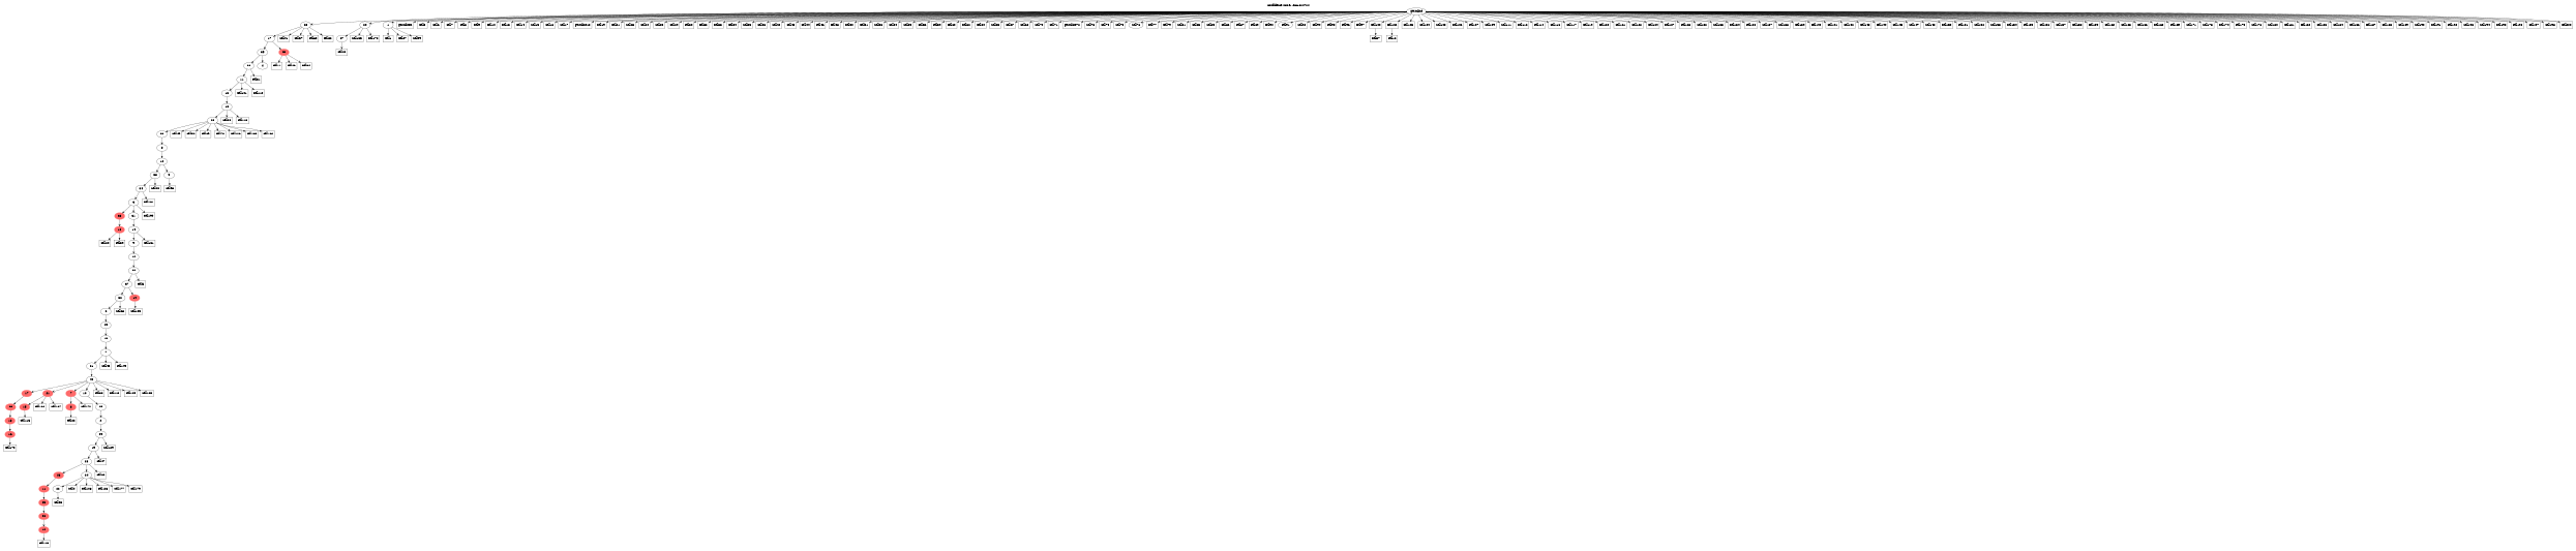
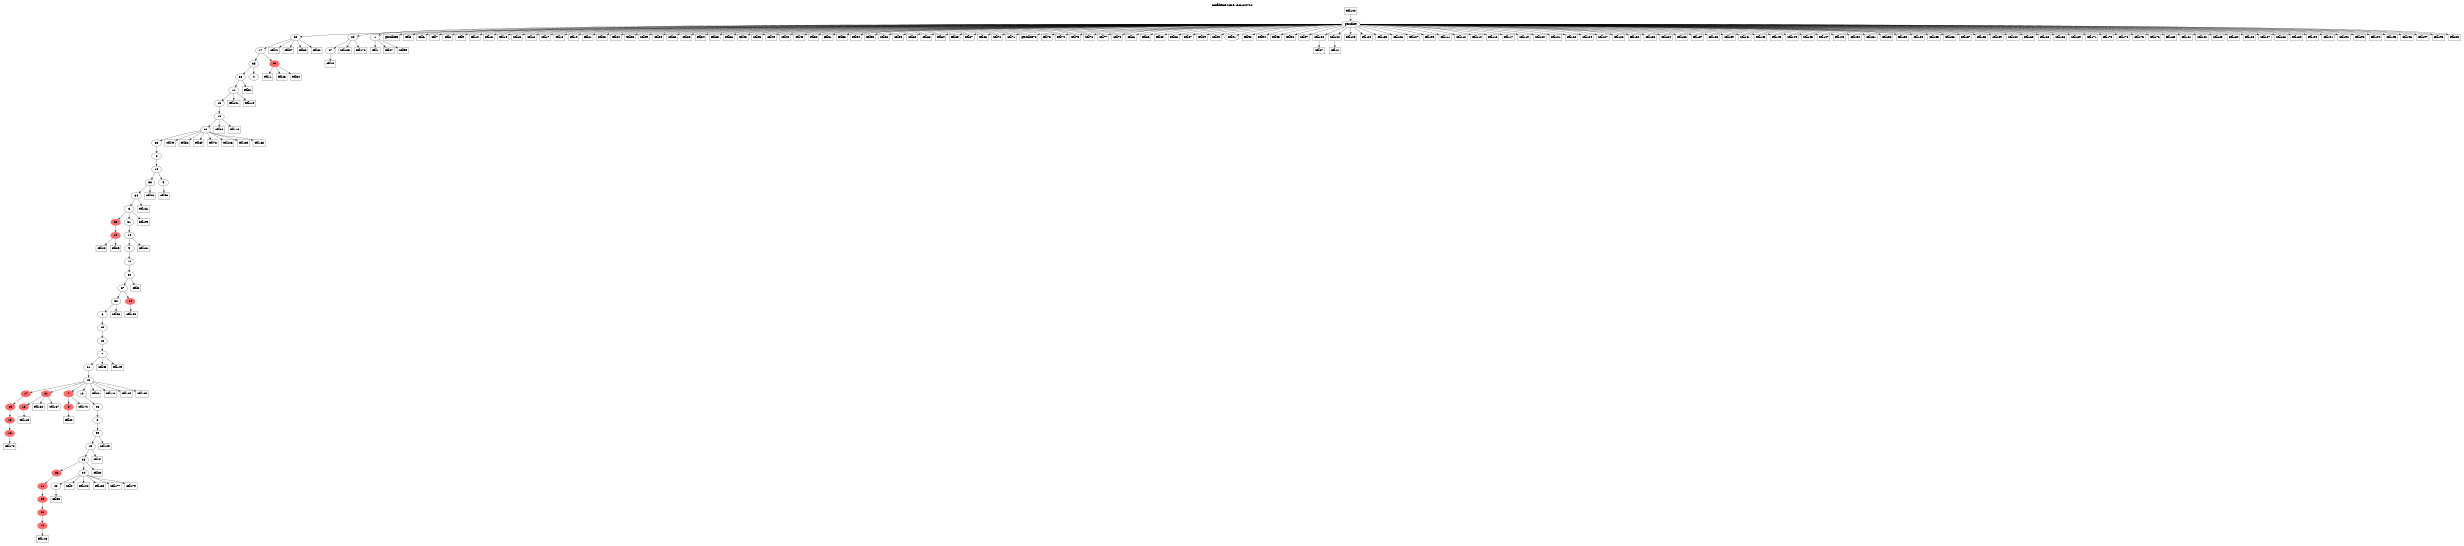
  digraph {
    label="Confidence score: -566.824724"
    labelloc=t
    node [shape=box]
    edge [arrowhead=normal]
    n1 [color=indianred1 label=38 style=filled shape=""]
    n2 [color=indianred1 label=18 style=filled shape=""]
    cell20
    cell39
    n5 [color=indianred1 label=13 style=filled shape=""]
    n6 [color=indianred1 label=16 style=filled shape=""]
    cell170
    n8 [color=indianred1 label=33 style=filled shape=""]
    n9 [color=indianred1 label=17 style=filled shape=""]
    n10 [color=indianred1 label=21 style=filled shape=""]
    n11 [color=indianred1 label=15 style=filled shape=""]
    cell164
    cell167
    cell115
    n15 [color=indianred1 label=7 style=filled shape=""]
    n16 [color=indianred1 label=8 style=filled shape=""]
    cell172
    cell22
    n19 [color=indianred1 label=36 style=filled shape=""]
    n20 [color=indianred1 label=12 style=filled shape=""]
    cell146
    n22 [color=indianred1 label=35 style=filled shape=""]
    n23 [color=indianred1 label=11 style=filled shape=""]
    n24 [color=indianred1 label=26 style=filled shape=""]
    n25 [label=24 shape=""]
    n26 [label=22 shape=""]
    cell4
    cell108
    cell123
    cell177
    cell179
    cell58
    n33 [label=28 shape=""]
    cell80
    n35 [label=19 shape=""]
    cell47
    n37 [label=39 shape=""]
    cell129
    n39 [label=2 shape=""]
    n40 [label=25 shape=""]
    n41 [label=10 shape=""]
    n42 [label=40 shape=""]
    cell88
    cell113
    cell125
    cell165
    n47 [label=21 shape=""]
    n48 [label=7 shape=""]
    cell45
    cell149
    n51 [label=15 shape=""]
    n52 [label=29 shape=""]
    n53 [label=6 shape=""]
    n54 [label=32 shape=""]
    cell66
    n56 [label=37 shape=""]
    n57 [color=indianred1 label=14 style=filled shape=""]
    cell185
    n59 [label=30 shape=""]
    cell5
    n61 [label=12 shape=""]
    n62 [label=9 shape=""]
    n63 [label=14 shape=""]
    cell131
    n65 [label=31 shape=""]
    n66 [label=3 shape=""]
    cell199
    n68 [label=34 shape=""]
    cell161
    n70 [label=38 shape=""]
    cell40
    n72 [label=16 shape=""]
    n73 [label=5 shape=""]
    cell93
    n75 [label=8 shape=""]
    n76 [label=33 shape=""]
    n77 [label=26 shape=""]
    cell49
    cell52
    cell69
    cell78
    cell126
    cell130
    cell162
    n85 [label=18 shape=""]
    cell38
    cell118
    n88 [label=13 shape=""]
    n89 [label=11 shape=""]
    cell101
    cell110
    n92 [label=36 shape=""]
    cell31
    n94 [label=35 shape=""]
    n95 [label=4 shape=""]
    n96 [label=17 shape=""]
    n97 [color=indianred1 label=23 style=filled shape=""]
    cell11
    cell26
    cell84
    n101 [label=23 shape=""]
    cell41
    cell57
    cell63
    cell82
    n106 [label=20 shape=""]
    n107 [label=27 shape=""]
    cell135
    cell178
    cell28
    n111 [label=germline shape=""]
    n112 [label=1 shape=""]
    n113 [label=germline2]
    cell3
    cell6
    cell7
    cell8
    cell9
    cell10
    cell13
    cell14
    cell15
    cell16
    cell17
-   cell18 [label=germline18]
+   cell18
    cell19
    cell21
    cell23
    cell24
    cell25
    cell29
    cell30
    cell32
    cell33
    cell34
    cell35
    cell36
    cell42
    cell43
    cell44
    cell46
    cell48
    cell50
    cell51
    cell53
    cell54
    cell55
    cell56
    cell59
    cell60
    cell62
    cell64
    cell65
    cell67
    cell68
    cell70
    cell71
    n158 [label=germline72]
    cell73
    cell74
    cell75
-   cell76 [shape=ellipse]
+   cell76
    cell77
    cell79
    cell81
    cell83
    cell85
    cell86
    cell87
    cell89
    cell90
    cell91 [shape=ellipse]
    cell92
    cell94
    cell95
    cell96
    cell97
    cell100
    cell102
    cell103
    cell104
    cell105
    cell106
    cell107
    cell109
    cell111
    cell112
    cell114
    cell116
    cell117
    cell119
    cell120
    cell121
    cell122
    cell124
    cell127
    cell128
    cell132
    cell133
    cell134
    cell136
    cell137
    cell138
    cell139
    cell140
    cell141
    cell142
    cell143
    cell144
    cell145
    cell147
    cell148
    cell150
    cell151
    cell152
    cell153
    cell154
    cell155
    cell156
    cell157
    cell158
    cell159
    cell160
    cell163
    cell166
    cell168
    cell169
    cell171
    cell173
    cell174
    cell175
    cell176
    cell180
    cell181
    cell182
    cell183
    cell184
    cell186
    cell187
    cell188
    cell189
    cell190
    cell191
    cell192
    cell193
    cell194
    cell195
    cell196
    cell197
    cell198
    cell200
    cell1
    cell27
    cell99
    cell37
    cell12
    n1 -> n2 [arrowhead=vee]
    n2 -> cell20
    n2 -> cell39
    n5 -> n6
    n6 -> cell170
    n8 -> n5
    n9 -> n8
    n10 -> n11
    n10 -> cell164
    n10 -> cell167 [arrowhead=vee]
    n11 -> cell115
    n15 -> n16
    n15 -> cell172 [arrowhead=vee]
    n16 -> cell22
    n19 -> n20 [arrowhead=vee]
    n20 -> cell146
    n22 -> n19
    n23 -> n22
    n24 -> n23 [arrowhead=vee]
    n25 -> n26
    n25 -> cell4
    n25 -> cell108
    n25 -> cell123 [arrowhead=vee]
    n25 -> cell177 [arrowhead=vee]
    n25 -> cell179
    n26 -> cell58
    n33 -> n24
    n33 -> n25
    n33 -> cell80
    n35 -> n33 [arrowhead=vee]
    n35 -> cell47
    n37 -> n35
    n37 -> cell129
    n39 -> n37
    n40 -> n39 [arrowhead=vee]
    n41 -> n40
    n42 -> n9 [arrowhead=vee]
    n42 -> n10 [arrowhead=vee]
    n42 -> n15 [arrowhead=vee]
    n42 -> n41
    n42 -> cell88 [arrowhead=vee]
    n42 -> cell113
    n42 -> cell125 [arrowhead=vee]
    n42 -> cell165 [arrowhead=vee]
    n47 -> n42
    n48 -> n47 [arrowhead=vee]
    n48 -> cell45
    n48 -> cell149 [arrowhead=vee]
    n51 -> n48
    n52 -> n51 [arrowhead=vee]
    n53 -> n52
    n54 -> n53 [arrowhead=vee]
    n54 -> cell66
    n56 -> n54
    n56 -> n57
    n57 -> cell185
    n59 -> n56 [arrowhead=vee]
    n59 -> cell5 [arrowhead=vee]
    n61 -> n59 [arrowhead=vee]
    n62 -> n61 [arrowhead=vee]
    n63 -> n62
    n63 -> cell131
    n65 -> n63 [arrowhead=vee]
    n66 -> n1 [arrowhead=vee]
    n66 -> n65
    n66 -> cell199 [arrowhead=vee]
    n68 -> n66 [arrowhead=vee]
    n68 -> cell161
    n70 -> n68
    n70 -> cell40
    n72 -> n70 [arrowhead=vee]
    n72 -> n73
    n73 -> cell93
    n75 -> n72
    n76 -> n75 [arrowhead=vee]
    n77 -> n76 [arrowhead=vee]
    n77 -> cell49
    n77 -> cell52 [arrowhead=vee]
    n77 -> cell69 [arrowhead=vee]
    n77 -> cell78
    n77 -> cell126 [arrowhead=vee]
    n77 -> cell130
    n77 -> cell162
    n85 -> n77
    n85 -> cell38 [arrowhead=vee]
    n85 -> cell118
    n88 -> n85
    n89 -> n88 [arrowhead=vee]
    n89 -> cell101
    n89 -> cell110
    n92 -> n89
    n92 -> cell31 [arrowhead=vee]
    n94 -> n92
    n94 -> n95
    n96 -> n94
    n96 -> n97
    n97 -> cell11
    n97 -> cell26 [arrowhead=vee]
    n97 -> cell84 [arrowhead=vee]
    n101 -> n96
    n101 -> cell41
    n101 -> cell57
    n101 -> cell63
    n101 -> cell82
    n106 -> n107
    n106 -> cell135 [arrowhead=vee]
    n106 -> cell178 [arrowhead=vee]
    n107 -> cell28 [arrowhead=vee]
    n111 -> n101 [arrowhead=vee]
    n111 -> n106 [arrowhead=vee]
    n111 -> n112 [arrowhead=vee]
    n111 -> n113
    n111 -> cell3
    n111 -> cell6 [arrowhead=vee]
    n111 -> cell7
    n111 -> cell8 [arrowhead=vee]
    n111 -> cell9 [arrowhead=vee]
    n111 -> cell10 [arrowhead=vee]
    n111 -> cell13
    n111 -> cell14
    n111 -> cell15
    n111 -> cell16
    n111 -> cell17
    n111 -> cell18
    n111 -> cell19 [arrowhead=vee]
    n111 -> cell21
    n111 -> cell23 [arrowhead=vee]
    n111 -> cell24
    n111 -> cell25
    n111 -> cell29
    n111 -> cell30 [arrowhead=vee]
    n111 -> cell32 [arrowhead=vee]
    n111 -> cell33 [arrowhead=vee]
    n111 -> cell34
    n111 -> cell35 [arrowhead=vee]
    n111 -> cell36 [arrowhead=vee]
    n111 -> cell42 [arrowhead=vee]
    n111 -> cell43
    n111 -> cell44
    n111 -> cell46
    n111 -> cell48
    n111 -> cell50 [arrowhead=vee]
    n111 -> cell51
    n111 -> cell53
    n111 -> cell54 [arrowhead=vee]
    n111 -> cell55 [arrowhead=vee]
    n111 -> cell56 [arrowhead=vee]
    n111 -> cell59
    n111 -> cell60
    n111 -> cell62 [arrowhead=vee]
    n111 -> cell64
    n111 -> cell65 [arrowhead=vee]
    n111 -> cell67 [arrowhead=vee]
    n111 -> cell68 [arrowhead=vee]
    n111 -> cell70
    n111 -> cell71
    n111 -> n158 [arrowhead=vee]
    n111 -> cell73 [arrowhead=vee]
    n111 -> cell74 [arrowhead=vee]
    n111 -> cell75 [arrowhead=vee]
    n111 -> cell76 [arrowhead=vee]
    n111 -> cell77
    n111 -> cell79
    n111 -> cell81 [arrowhead=vee]
    n111 -> cell83 [arrowhead=vee]
    n111 -> cell85 [arrowhead=vee]
    n111 -> cell86
    n111 -> cell87
    n111 -> cell89
    n111 -> cell90
    n111 -> cell91
    n111 -> cell92
    n111 -> cell94
    n111 -> cell95
    n111 -> cell96 [arrowhead=vee]
    n111 -> cell97
    n111 -> cell100
    n111 -> cell102
    n111 -> cell103 [arrowhead=vee]
    n111 -> cell104
    n111 -> cell105
    n111 -> cell106 [arrowhead=vee]
    n111 -> cell107 [arrowhead=vee]
    n111 -> cell109
    n111 -> cell111
    n111 -> cell112
    n111 -> cell114 [arrowhead=vee]
    n111 -> cell116
    n111 -> cell117 [arrowhead=vee]
    n111 -> cell119 [arrowhead=vee]
    n111 -> cell120 [arrowhead=vee]
    n111 -> cell121 [arrowhead=vee]
    n111 -> cell122
    n111 -> cell124
    n111 -> cell127 [arrowhead=vee]
    n111 -> cell128
    n111 -> cell132 [arrowhead=vee]
    n111 -> cell133 [arrowhead=vee]
    n111 -> cell134
    n111 -> cell136 [arrowhead=vee]
    n111 -> cell137
    n111 -> cell138
    n111 -> cell139 [arrowhead=vee]
-   n111 -> cell140 [arrowhead=vee]
+   cell140 -> n111 [arrowhead=vee]
    n111 -> cell141
    n111 -> cell142 [arrowhead=vee]
    n111 -> cell143 [arrowhead=vee]
    n111 -> cell144 [arrowhead=vee]
    n111 -> cell145 [arrowhead=vee]
    n111 -> cell147 [arrowhead=vee]
    n111 -> cell148 [arrowhead=vee]
    n111 -> cell150 [arrowhead=vee]
    n111 -> cell151 [arrowhead=vee]
    n111 -> cell152 [arrowhead=vee]
    n111 -> cell153 [arrowhead=vee]
    n111 -> cell154
    n111 -> cell155 [arrowhead=vee]
    n111 -> cell156
    n111 -> cell157
    n111 -> cell158 [arrowhead=vee]
    n111 -> cell159
    n111 -> cell160 [arrowhead=vee]
    n111 -> cell163
    n111 -> cell166
    n111 -> cell168 [arrowhead=vee]
    n111 -> cell169 [arrowhead=vee]
    n111 -> cell171 [arrowhead=vee]
    n111 -> cell173 [arrowhead=vee]
    n111 -> cell174
    n111 -> cell175 [arrowhead=vee]
    n111 -> cell176
    n111 -> cell180
    n111 -> cell181
    n111 -> cell182
    n111 -> cell183
    n111 -> cell184
    n111 -> cell186
    n111 -> cell187
    n111 -> cell188
    n111 -> cell189 [arrowhead=vee]
    n111 -> cell190
    n111 -> cell191 [arrowhead=vee]
    n111 -> cell192
    n111 -> cell193
    n111 -> cell194
    n111 -> cell195
    n111 -> cell196 [arrowhead=vee]
    n111 -> cell197 [arrowhead=vee]
    n111 -> cell198 [arrowhead=vee]
    n111 -> cell200 [arrowhead=vee]
    n112 -> cell1
    n112 -> cell27
    n112 -> cell99 [arrowhead=vee]
    cell100 -> cell37
    cell102 -> cell12
  }
